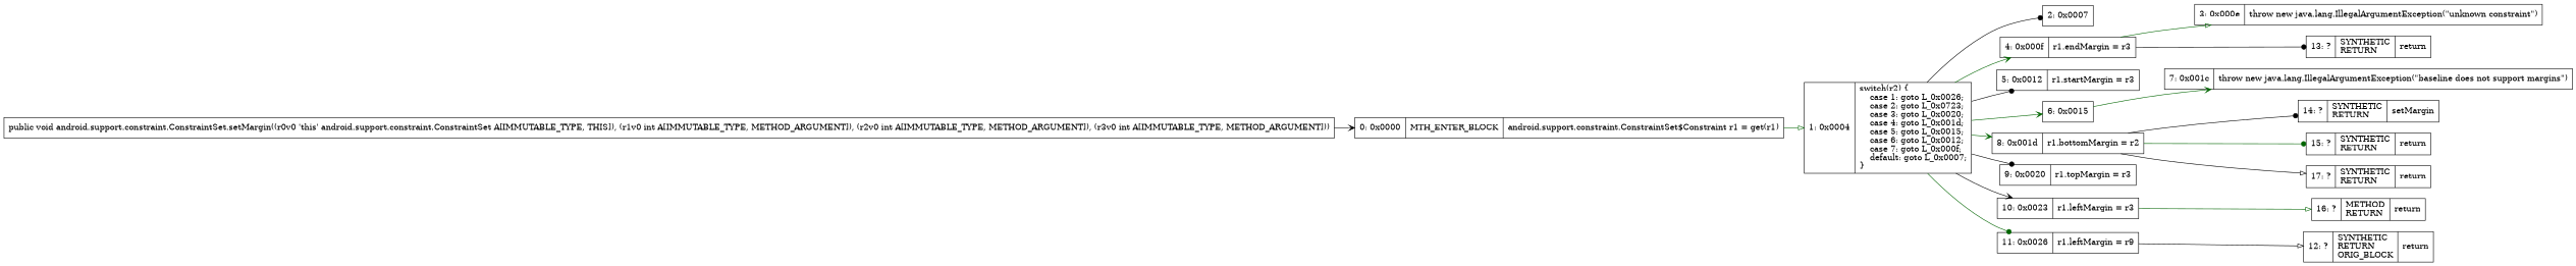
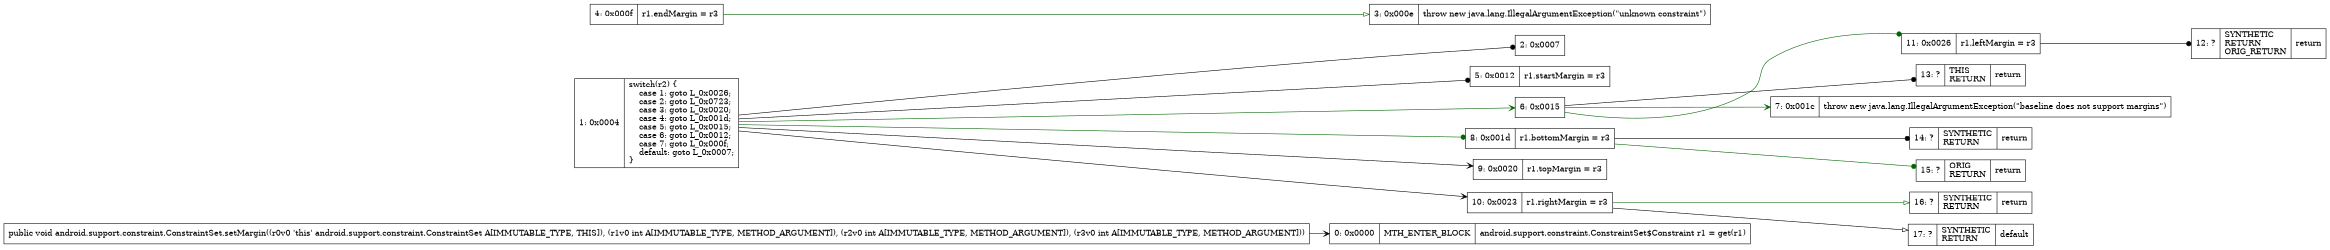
  digraph {
    rankdir=LR
    node [shape=record]
    edge [arrowhead=dot color=darkgreen]
    n1 [label="{0\:\ 0x0000|MTH_ENTER_BLOCK\l|android.support.constraint.ConstraintSet$Constraint r1 = get(r1)\l}"]
    n2 [label="{1\:\ 0x0004|switch(r2) \{\l    case 1: goto L_0x0026;\l    case 2: goto L_0x0723;\l    case 3: goto L_0x0020;\l    case 4: goto L_0x001d;\l    case 5: goto L_0x0015;\l    case 6: goto L_0x0012;\l    case 7: goto L_0x000f;\l    default: goto L_0x0007;\l\}\l}"]
    n3 [label="{2\:\ 0x0007}"]
    n4 [label="{4\:\ 0x000f|r1.endMargin = r3\l}"]
    n5 [label="{5\:\ 0x0012|r1.startMargin = r3\l}"]
    n6 [label="{6\:\ 0x0015}"]
-   n7 [label="{8\:\ 0x001d|r1.bottomMargin = r2\l}"]
+   n7 [label="{8\:\ 0x001d|r1.bottomMargin = r3\l}"]
    n8 [label="{9\:\ 0x0020|r1.topMargin = r3\l}"]
-   n9 [label="{10\:\ 0x0023|r1.leftMargin = r3\l}"]
-   n10 [label="{11\:\ 0x0026|r1.leftMargin = r9\l}"]
+   n9 [label="{10\:\ 0x0023|r1.rightMargin = r3\l}"]
+   n10 [label="{11\:\ 0x0026|r1.leftMargin = r3\l}"]
    n11 [label="{3\:\ 0x000e|throw new java.lang.IllegalArgumentException(\"unknown constraint\")\l}"]
-   n12 [label="{13\:\ ?|SYNTHETIC\lRETURN\l|return\l}"]
+   n12 [label="{13\:\ ?|THIS\lRETURN\l|return\l}"]
    n13 [label="{7\:\ 0x001c|throw new java.lang.IllegalArgumentException(\"baseline does not support margins\")\l}"]
-   n14 [label="{14\:\ ?|SYNTHETIC\lRETURN\l|setMargin\l}"]
-   n15 [label="{15\:\ ?|SYNTHETIC\lRETURN\l|return\l}"]
-   n16 [label="{16\:\ ?|METHOD\lRETURN\l|return\l}"]
-   n17 [label="{17\:\ ?|SYNTHETIC\lRETURN\l|return\l}"]
-   n18 [label="{12\:\ ?|SYNTHETIC\lRETURN\lORIG_BLOCK\l|return\l}"]
+   n14 [label="{14\:\ ?|SYNTHETIC\lRETURN\l|return\l}"]
+   n15 [label="{15\:\ ?|ORIG\lRETURN\l|return\l}"]
+   n16 [label="{16\:\ ?|SYNTHETIC\lRETURN\l|return\l}"]
+   n17 [label="{17\:\ ?|SYNTHETIC\lRETURN\l|default\l}"]
+   n18 [label="{12\:\ ?|SYNTHETIC\lRETURN\lORIG_RETURN\l|return\l}"]
    n19 [label="{public void android.support.constraint.ConstraintSet.setMargin((r0v0 'this' android.support.constraint.ConstraintSet A[IMMUTABLE_TYPE, THIS]), (r1v0 int A[IMMUTABLE_TYPE, METHOD_ARGUMENT]), (r2v0 int A[IMMUTABLE_TYPE, METHOD_ARGUMENT]), (r3v0 int A[IMMUTABLE_TYPE, METHOD_ARGUMENT])) }"]
-   n1 -> n2 [arrowhead=onormal]
    n2 -> n3 [color=black]
-   n2 -> n4 [arrowhead=vee]
    n2 -> n5 [color=black]
    n2 -> n6 [arrowhead=vee]
-   n2 -> n7 [arrowhead=vee]
-   n2 -> n8 [color=black]
+   n2 -> n7
+   n2 -> n8 [arrowhead=vee color=black]
    n2 -> n9 [arrowhead=vee color=black]
-   n2 -> n10
+   n6 -> n10
    n4 -> n11 [arrowhead=onormal]
-   n4 -> n12 [color=black]
+   n6 -> n12 [color=black]
    n6 -> n13 [arrowhead=vee]
    n7 -> n14 [color=black]
    n7 -> n15
    n9 -> n16 [arrowhead=onormal]
-   n7 -> n17 [arrowhead=onormal color=black]
-   n10 -> n18 [arrowhead=onormal color=black]
+   n9 -> n17 [arrowhead=onormal color=black]
+   n10 -> n18 [color=black]
    n19 -> n1 [arrowhead=vee color=black]
  }
